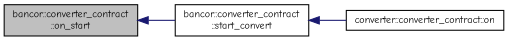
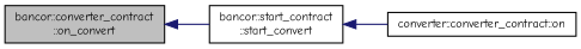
  digraph {
    fontname="Comic Neue"
    rankdir=LR
    node [color=black fillcolor=white fontname="Comic Neue" fontsize=10 shape=record style=filled]
    edge [color=midnightblue dir=back fontname="Comic Neue" fontsize=10 labelfontname=Helvetica labelfontsize=10 style=solid]
-   n1 [fillcolor=grey75 fontcolor=black height=0.2 label="bancor::converter_contract\l::on_start" width=0.4]
-   n2 [height=0.2 label="bancor::converter_contract\l::start_convert" width=0.4]
+   n1 [fillcolor=grey75 fontcolor=black height=0.2 label="bancor::converter_contract\l::on_convert" width=0.4]
+   n2 [height=0.2 label="bancor::start_contract\l::start_convert" width=0.4]
    n3 [height=0.2 label="converter::converter_contract::on" width=0.4]
    n1 -> n2
    n2 -> n3
  }
